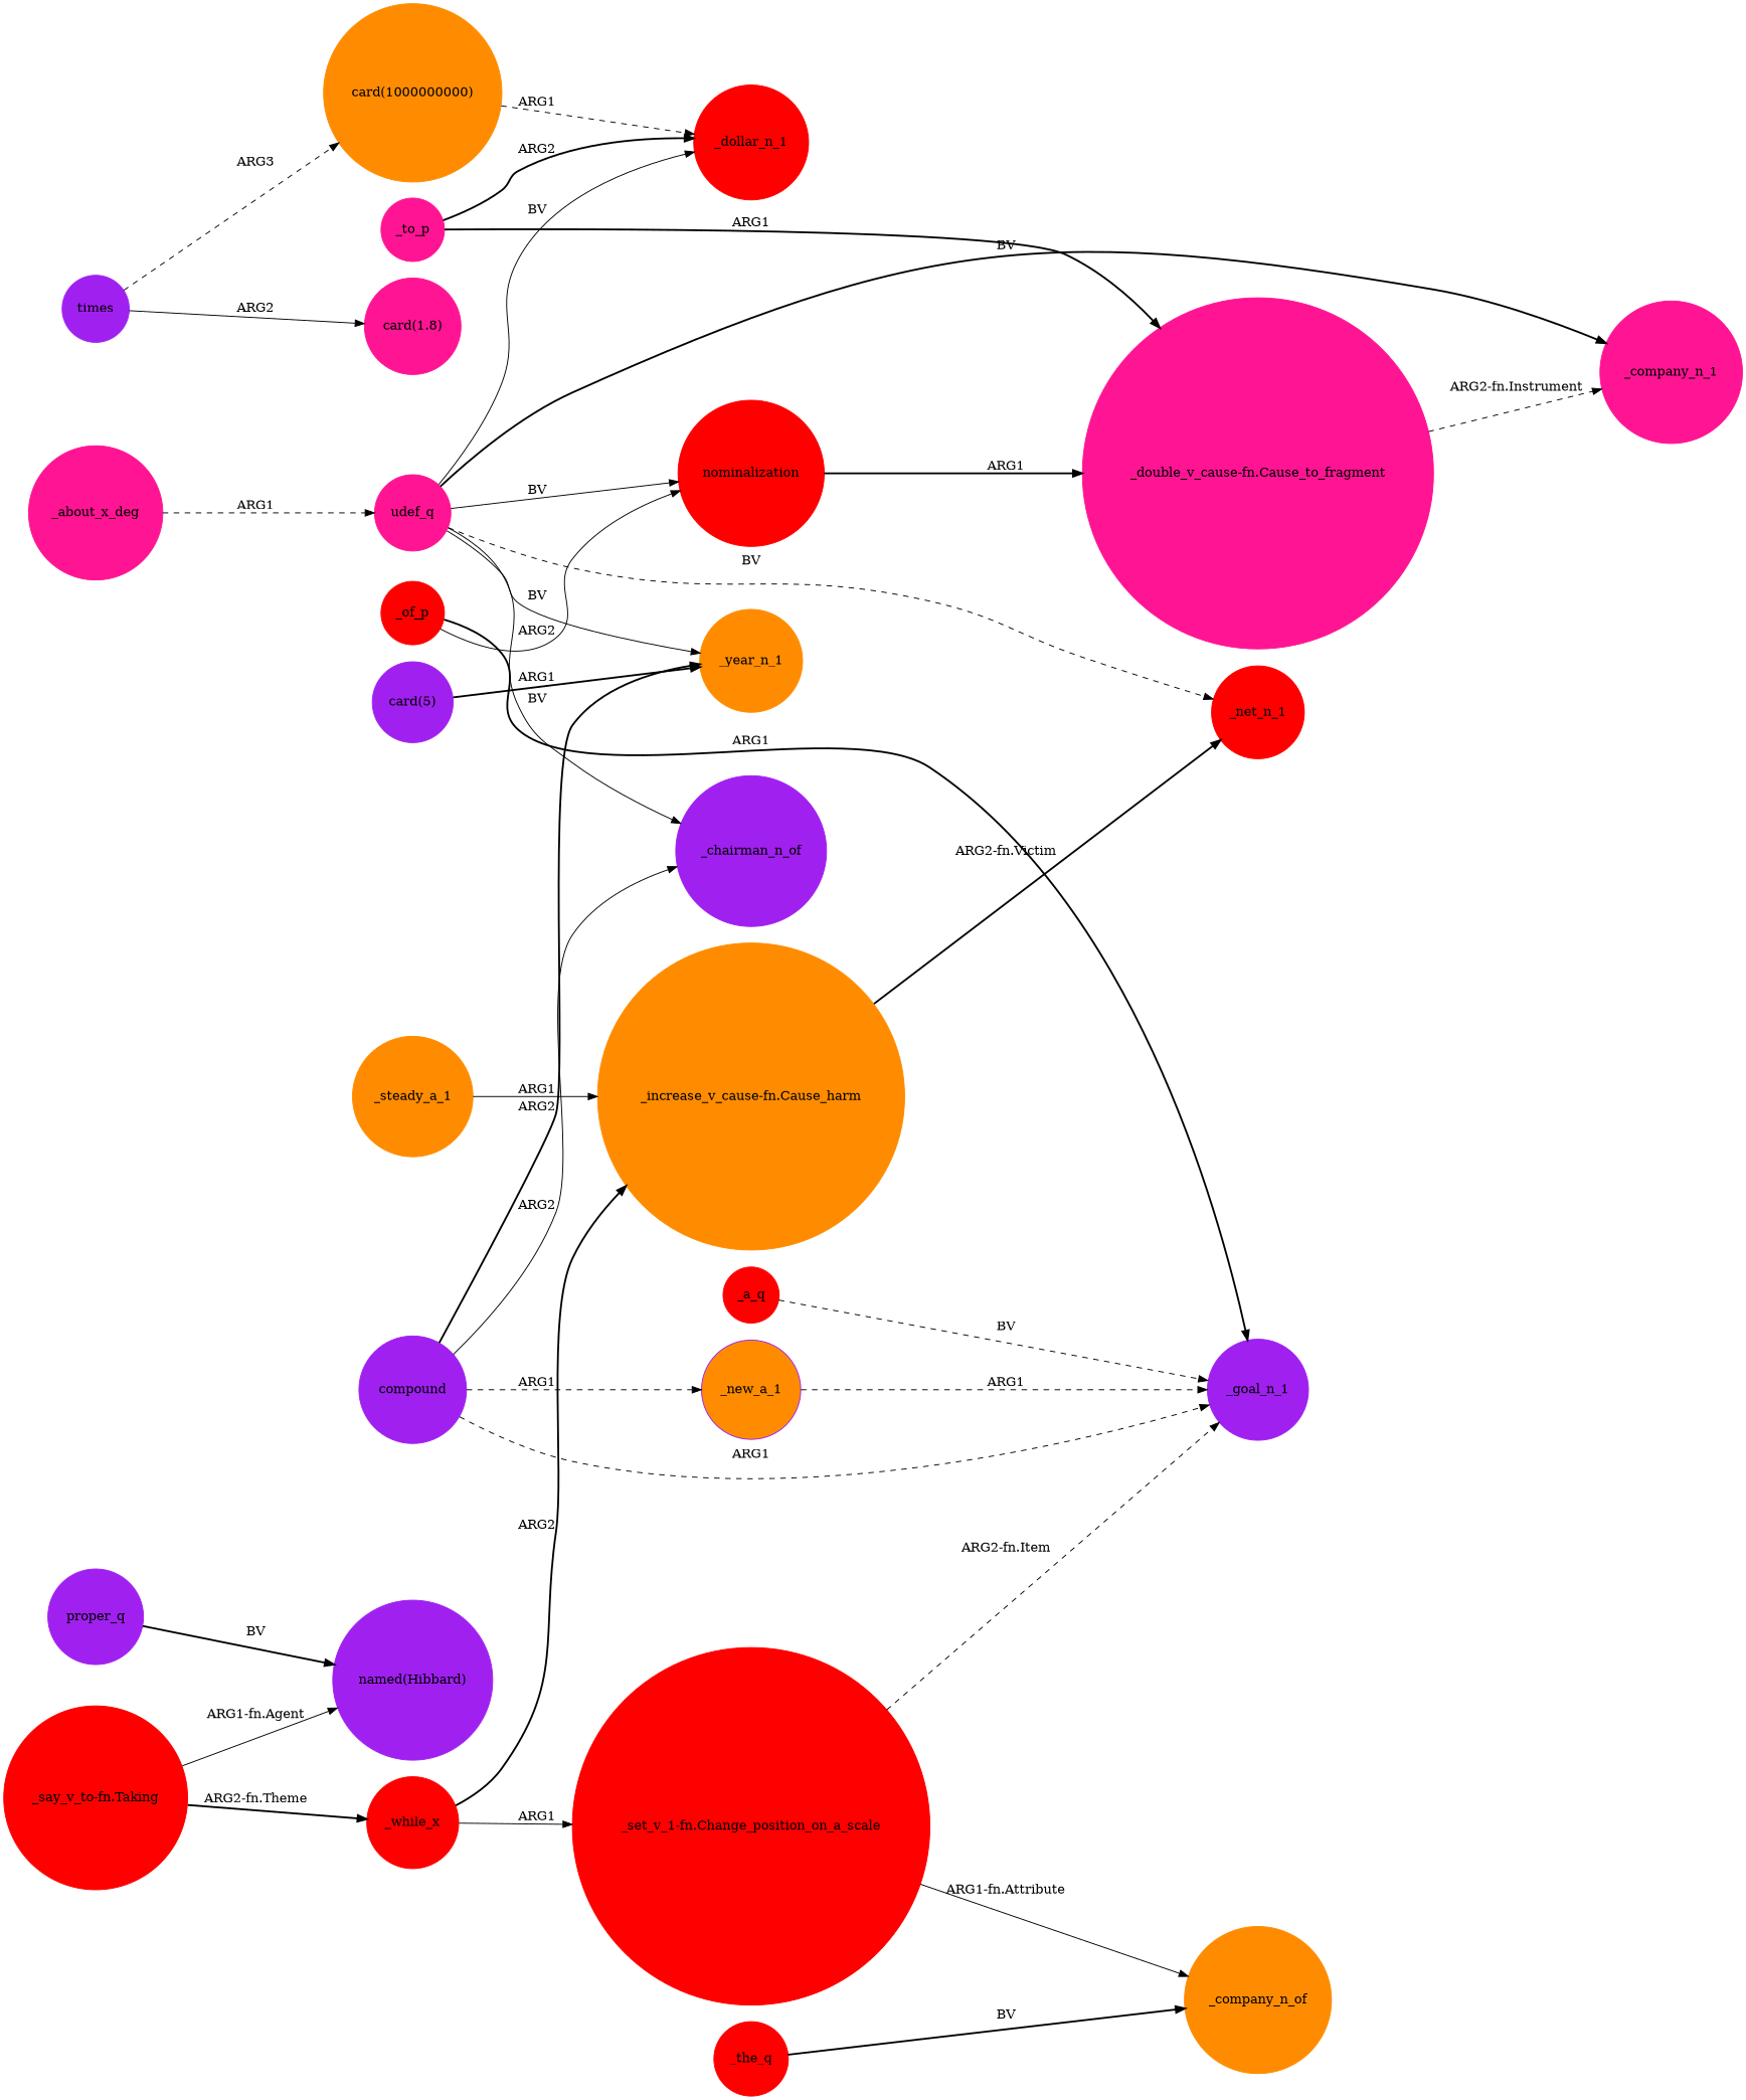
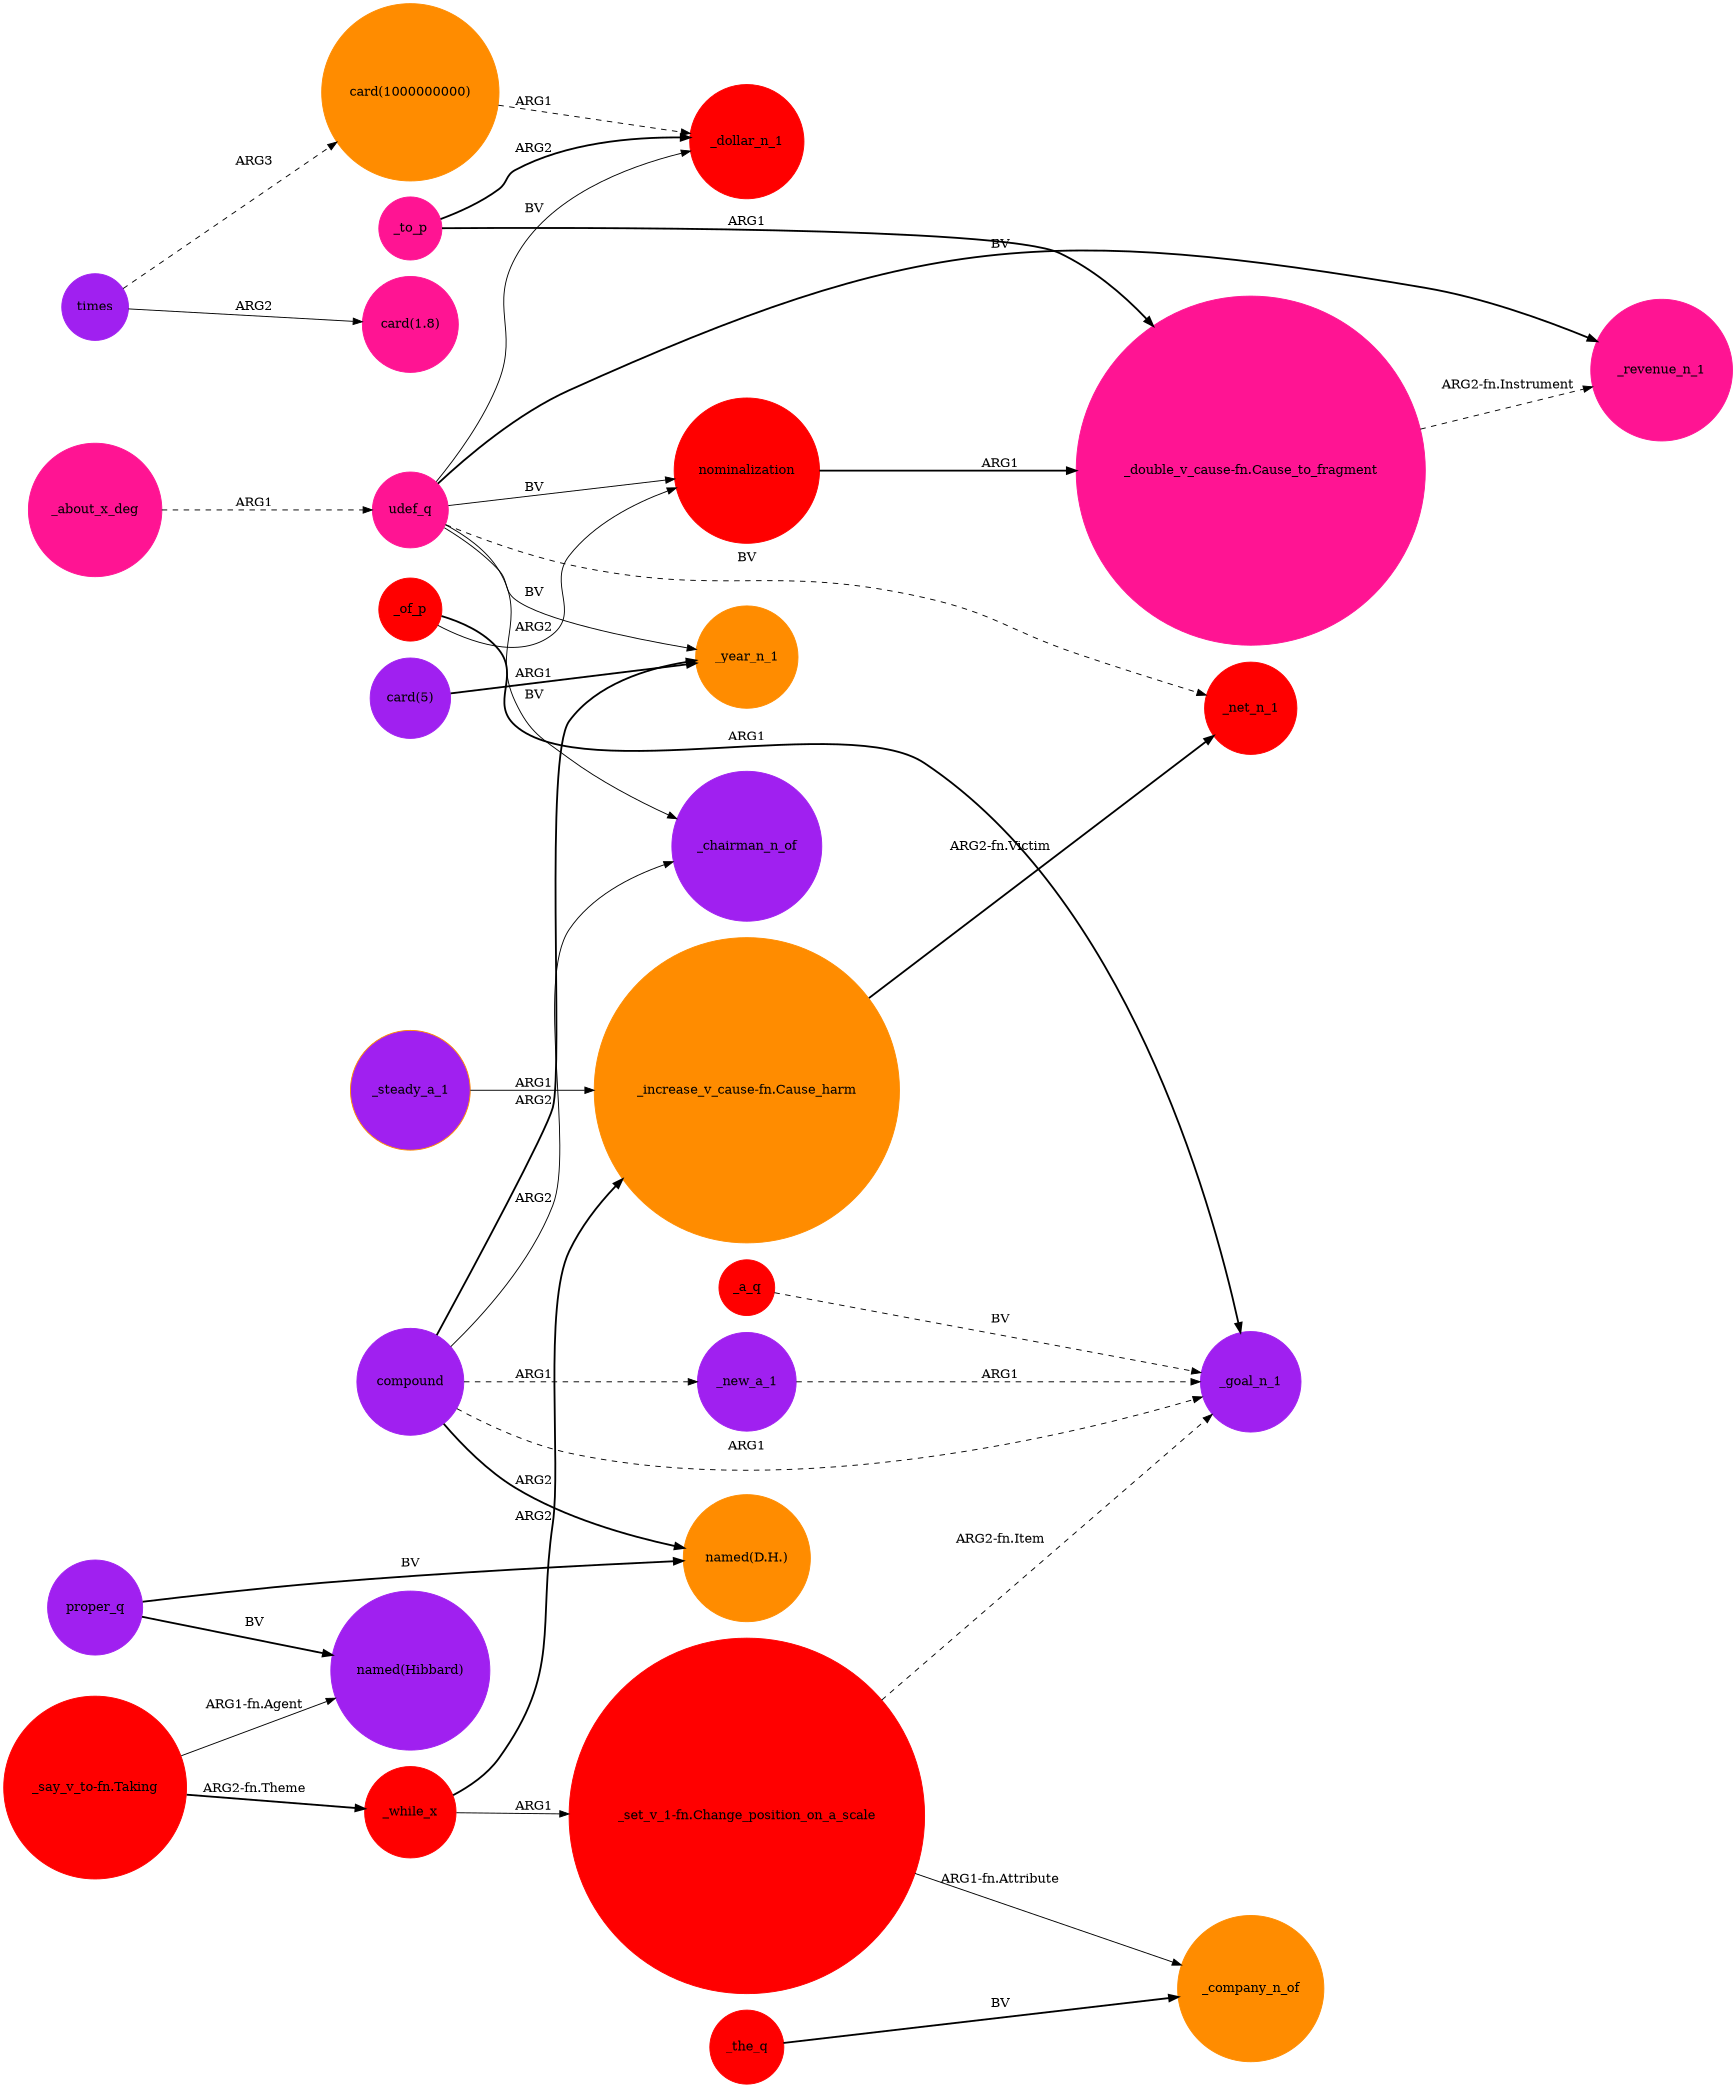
  digraph {
    rankdir=LR
    node [color=red shape=circle style=filled]
    edge [style=bold]
    compound [color=purple]
    _chairman_n_of [color=purple]
+   "named(D.H.)" [color=darkorange]
    _goal_n_1 [color=purple]
    _year_n_1 [color=darkorange]
-   _new_a_1 [color=purple fillcolor=darkorange]
+   _new_a_1 [color=purple]
    "named(Hibbard)" [color=purple]
    "card(1000000000)" [color=darkorange]
    _dollar_n_1
    "_set_v_1-fn.Change_position_on_a_scale"
    _company_n_of [color=darkorange]
    _of_p
    nominalization
    "_double_v_cause-fn.Cause_to_fragment" [color=deeppink]
    udef_q [color=deeppink]
-   _revenue_n_1 [color=deeppink label=_company_n_1]
+   _revenue_n_1 [color=deeppink]
    _net_n_1
    _to_p [color=deeppink]
    times [color=purple]
    "card(1.8)" [color=deeppink]
    proper_q [color=purple]
    _about_x_deg [color=deeppink]
    "_say_v_to-fn.Taking"
    _while_x
    "_increase_v_cause-fn.Cause_harm" [color=darkorange]
    _a_q
-   _steady_a_1 [color=darkorange]
+   _steady_a_1 [color=darkorange fillcolor=purple]
    "card(5)" [color=purple]
    _the_q
    compound -> _chairman_n_of [label=ARG2 style=solid]
+   compound -> "named(D.H.)" [label=ARG2]
    compound -> _goal_n_1 [label=ARG1 style=dashed]
    compound -> _year_n_1 [label=ARG2]
    compound -> _new_a_1 [label=ARG1 style=dashed]
    _new_a_1 -> _goal_n_1 [label=ARG1 style=dashed]
    "card(1000000000)" -> _dollar_n_1 [label=ARG1 style=dashed]
    "_set_v_1-fn.Change_position_on_a_scale" -> _goal_n_1 [label="ARG2-fn.Item" style=dashed]
    "_set_v_1-fn.Change_position_on_a_scale" -> _company_n_of [label="ARG1-fn.Attribute" style=solid]
    _of_p -> _goal_n_1 [label=ARG1]
    _of_p -> nominalization [label=ARG2 style=solid]
    nominalization -> "_double_v_cause-fn.Cause_to_fragment" [label=ARG1]
    "_double_v_cause-fn.Cause_to_fragment" -> _revenue_n_1 [label="ARG2-fn.Instrument" style=dashed]
    udef_q -> _chairman_n_of [label=BV style=solid]
    udef_q -> _year_n_1 [label=BV style=solid]
    udef_q -> _dollar_n_1 [label=BV style=solid]
    udef_q -> nominalization [label=BV style=solid]
    udef_q -> _revenue_n_1 [label=BV]
    udef_q -> _net_n_1 [label=BV style=dashed]
    _to_p -> _dollar_n_1 [label=ARG2]
    _to_p -> "_double_v_cause-fn.Cause_to_fragment" [label=ARG1]
    times -> "card(1000000000)" [label=ARG3 style=dashed]
    times -> "card(1.8)" [label=ARG2 style=solid]
+   proper_q -> "named(D.H.)" [label=BV]
    proper_q -> "named(Hibbard)" [label=BV]
    _about_x_deg -> udef_q [label=ARG1 style=dashed]
    "_say_v_to-fn.Taking" -> "named(Hibbard)" [label="ARG1-fn.Agent" style=solid]
    "_say_v_to-fn.Taking" -> _while_x [label="ARG2-fn.Theme"]
    _while_x -> "_set_v_1-fn.Change_position_on_a_scale" [label=ARG1 style=solid]
    _while_x -> "_increase_v_cause-fn.Cause_harm" [label=ARG2]
    "_increase_v_cause-fn.Cause_harm" -> _net_n_1 [label="ARG2-fn.Victim"]
    _a_q -> _goal_n_1 [label=BV style=dashed]
    _steady_a_1 -> "_increase_v_cause-fn.Cause_harm" [label=ARG1 style=solid]
    "card(5)" -> _year_n_1 [label=ARG1]
    _the_q -> _company_n_of [label=BV]
  }
